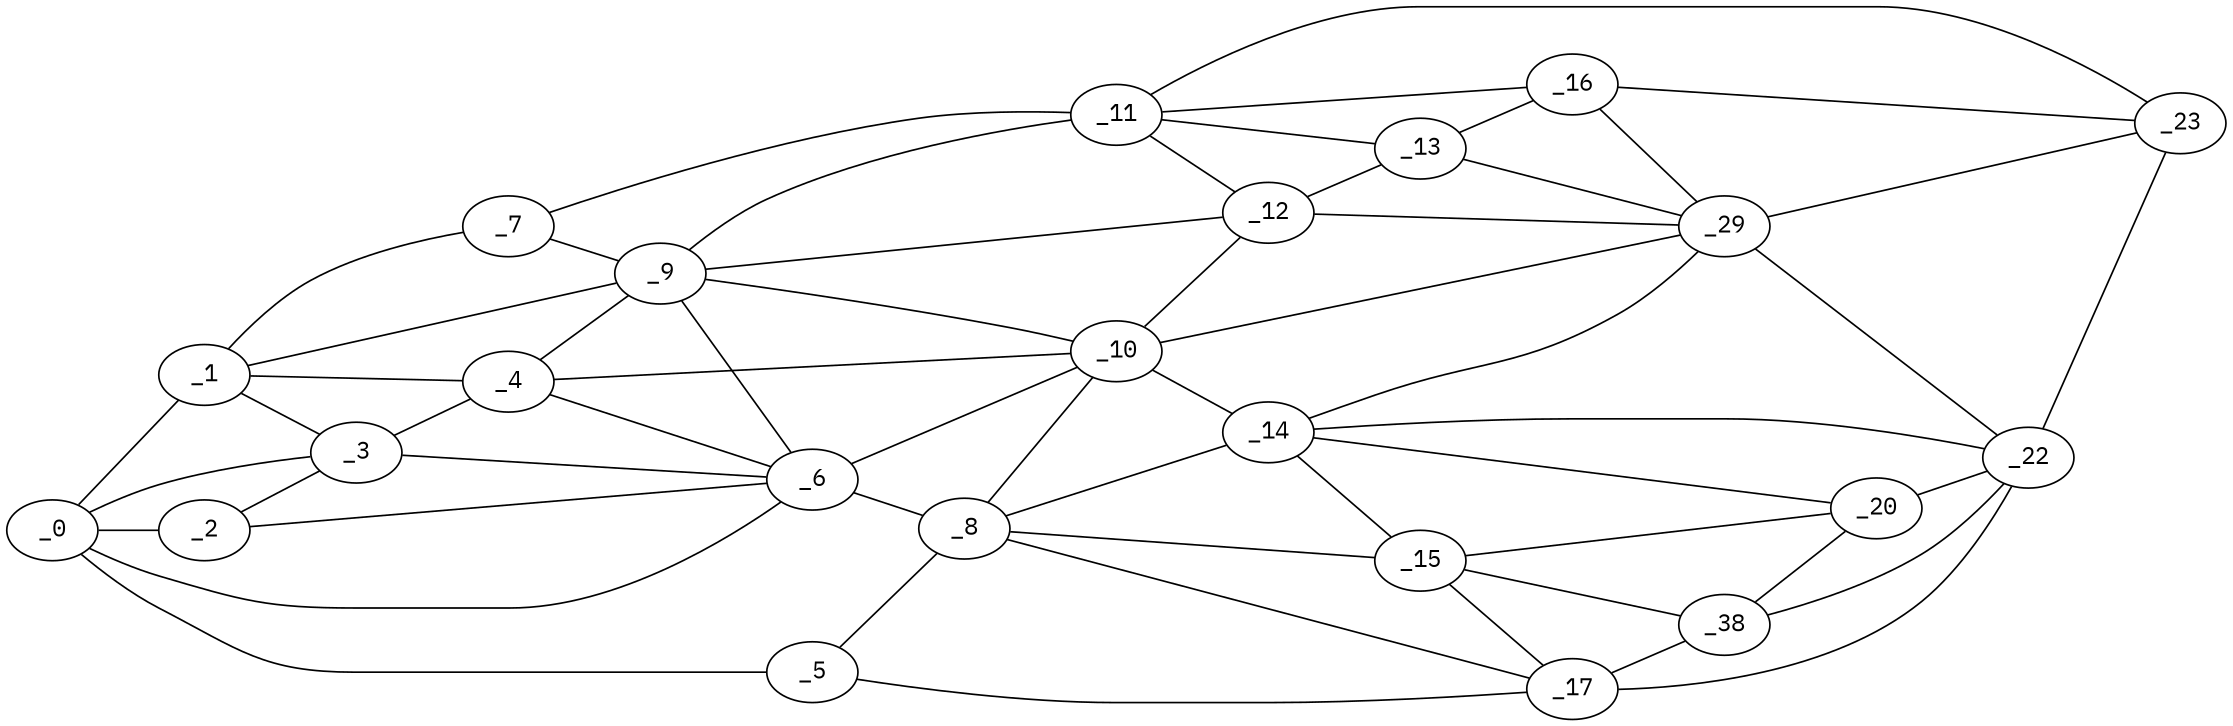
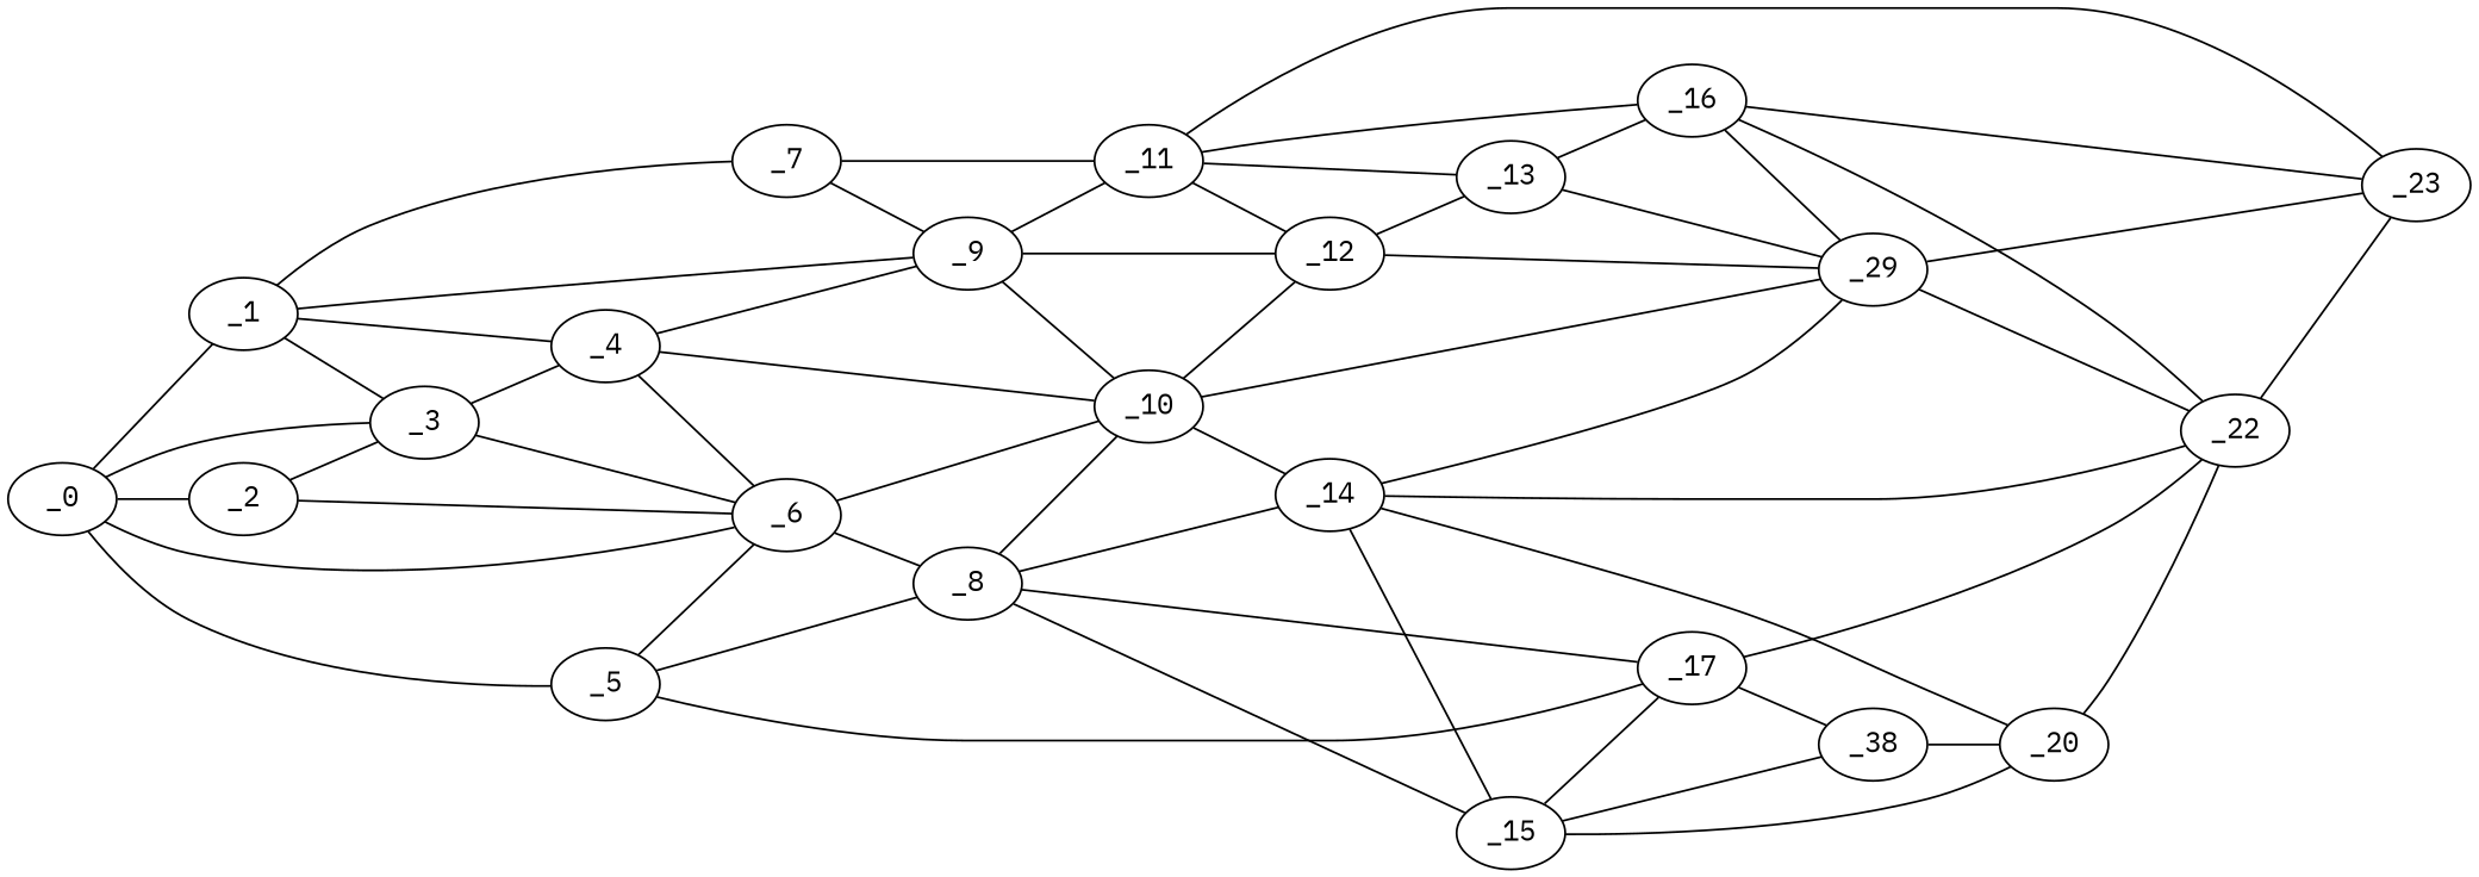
  graph {
    fontname="IBM Plex Mono"
    rankdir=LR
    node [fontname="IBM Plex Mono" x=24 y=78]
    edge [fontname="IBM Plex Mono" valence=2]
    _0 [x=5 y=14]
    _1 [x=16 y=103]
    _2 [x=17 y=50]
    _3 [x=18 y=57]
    _5 [y=5]
    _6 [y=47]
    _4 [x=19 y=64]
    _7 [x=25 y=111]
    _9 [x=68]
    _8 [x=51 y=28]
    _17 [x=92 y=16]
    _10 [x=72 y=65]
    _11 [x=75 y=98]
    _12 [x=77 y=86]
    _14 [x=87 y=40]
    _15 [x=90 y=33]
    _22 [x=110 y=25]
    n18 [label=_38 x=95 y=20]
    n19 [label=_29 x=95]
    _13 [x=85 y=88]
    _16 [x=90 y=92]
    _23 [x=113 y=85]
    _20 [x=97 y=28]
    _0 -- _1 [valence=1]
    _0 -- _2 [valence=1]
    _0 -- _3
    _0 -- _5 [valence=1]
    _0 -- _6 [valence=1]
    _1 -- _3 [valence=1]
    _1 -- _4
    _1 -- _7 [valence=1]
    _1 -- _9 [valence=1]
    _2 -- _3
    _2 -- _6
    _3 -- _6
    _3 -- _4
-   _9 -- _6
+   _5 -- _6
    _5 -- _8 [valence=1]
    _5 -- _17 [valence=1]
    _6 -- _8
    _6 -- _10
    _4 -- _6
    _4 -- _9 [valence=1]
    _4 -- _10
    _7 -- _9
    _7 -- _11 [valence=1]
    _9 -- _10
    _9 -- _11
    _9 -- _12
    _8 -- _17
    _8 -- _10
    _8 -- _14 [valence=1]
    _8 -- _15
    _17 -- _22 [valence=1]
    _17 -- n18
    _10 -- _12 [valence=1]
    _10 -- _14
    _10 -- n19
    _11 -- _12 [valence=1]
    _11 -- _13 [valence=1]
    _11 -- _16 [valence=1]
    _11 -- _23 [valence=1]
    _12 -- n19 [valence=1]
    _12 -- _13
    _14 -- _15
    _14 -- _22 [valence=1]
    _14 -- n19
    _14 -- _20
    _15 -- _17 [valence=1]
    _15 -- n18
    _15 -- _20
    _22 -- _23 [valence=1]
-   n18 -- _22
+   _16 -- _22
    n18 -- _20
    n19 -- _22 [valence=1]
    n19 -- _23 [valence=1]
    _13 -- n19
    _13 -- _16 [valence=1]
    _16 -- n19
    _16 -- _23 [valence=1]
    _20 -- _22
  }
